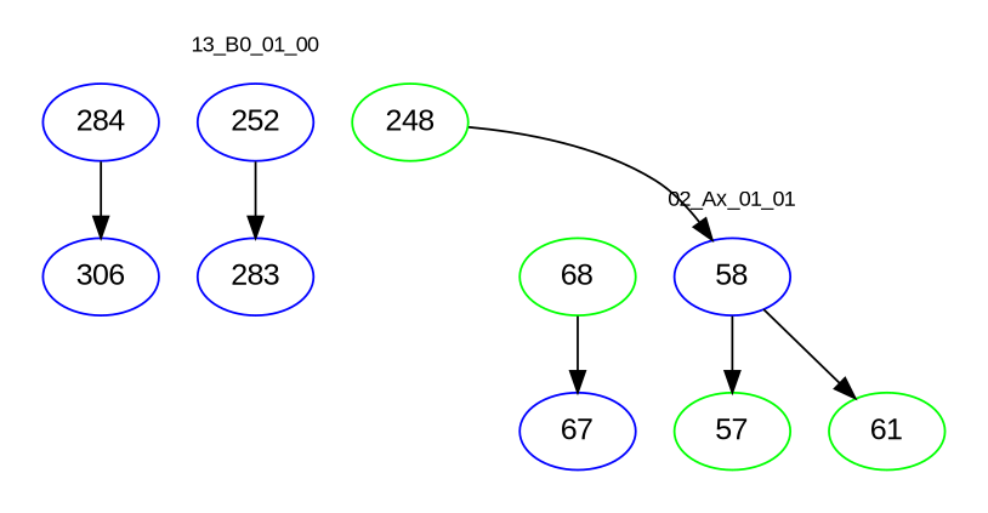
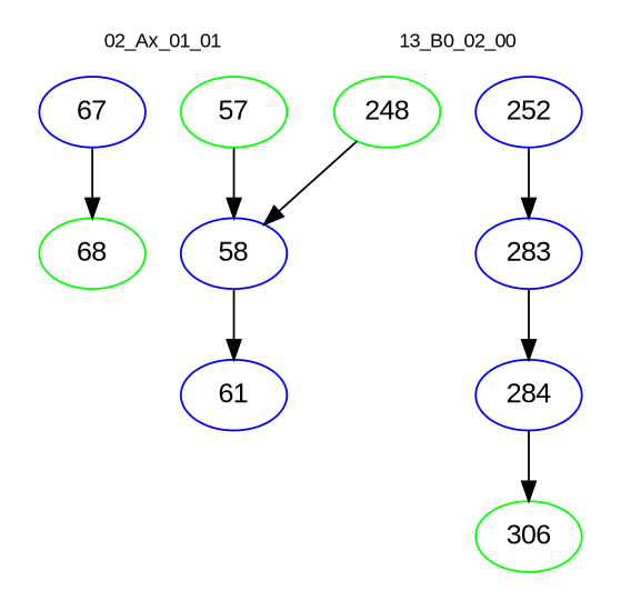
  digraph {
    fontname="Liberation Sans"
    node [color=blue fontname="Liberation Sans"]
    edge [color=black fontname="Liberation Sans"]
    n1 [color=green label=57]
    n2 [label=58]
-   n3 [color=green label=61]
+   n3 [label=61]
    n4 [label=67]
    n5 [color=green label=68]
    n6 [color=green label=248]
    n7 [label=252]
    n8 [label=283]
    n9 [label=284]
-   n10 [label=306]
+   n10 [color=green label=306]
    subgraph cluster_1 {
      color=white
      fontsize=10
      label="02_Ax_01_01"
      n1
      n2
      n3
      n4
      n5
    }
    subgraph cluster_2 {
      color=white
      fontsize=10
-     label="13_B0_01_00"
+     label="13_B0_02_00"
      n6
      n7
      n8
      n9
      n10
    }
-   n2 -> n1
+   n1 -> n2
    n2 -> n3
-   n5 -> n4
+   n4 -> n5
    n6 -> n2
    n7 -> n8
+   n8 -> n9
    n9 -> n10
  }
